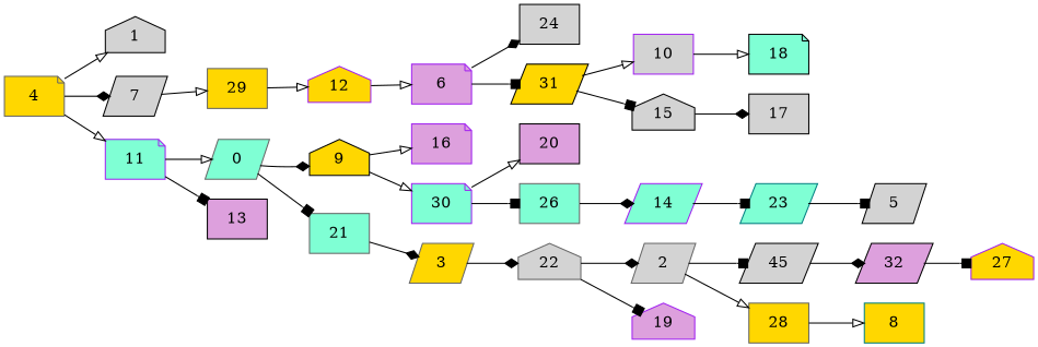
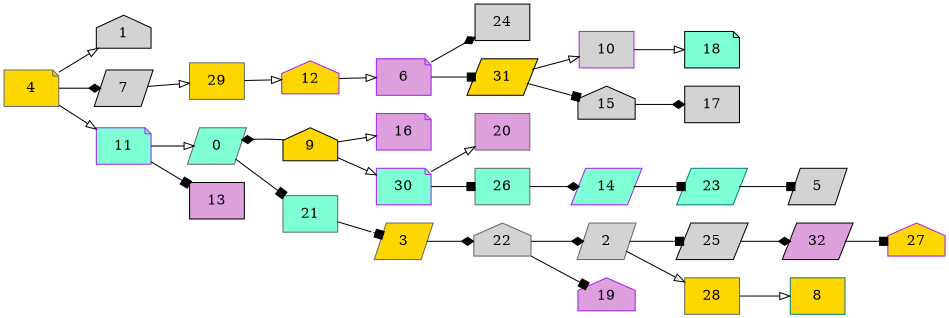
  digraph {
    rankdir=LR
    node [color=black fillcolor=lightgrey shape=parallelogram style=filled]
    edge [arrowhead=onormal w=0]
    0 [color=gray40 fillcolor=aquamarine]
    9 [fillcolor=gold shape=house]
    21 [color=gray40 fillcolor=aquamarine shape=box]
    16 [color=purple fillcolor=plum shape=note]
    30 [color=purple fillcolor=aquamarine shape=note]
    3 [color=gray40 fillcolor=gold]
-   20 [fillcolor=plum shape=box]
+   20 [color=gray40 fillcolor=plum shape=box]
    26 [color=gray40 fillcolor=aquamarine shape=box]
    22 [color=gray40 shape=house]
    14 [color=purple fillcolor=aquamarine]
    2 [color=gray40]
    19 [color=purple fillcolor=plum shape=house]
-   25 [label=45]
+   25
    28 [color=gray40 fillcolor=gold shape=box]
    32 [fillcolor=plum]
    8 [color=teal fillcolor=gold shape=box]
    27 [color=purple fillcolor=gold shape=house]
    4 [color=gray40 fillcolor=gold shape=note]
    1 [shape=house]
    7
    11 [color=purple fillcolor=aquamarine shape=note]
    29 [color=gray40 fillcolor=gold shape=box]
    13 [fillcolor=plum shape=box]
    12 [color=purple fillcolor=gold shape=house]
    6 [color=purple fillcolor=plum shape=note]
    24 [shape=box]
    31 [fillcolor=gold]
    10 [color=purple shape=box]
    15 [shape=house]
    18 [fillcolor=aquamarine shape=note]
    17 [shape=box]
    23 [color=teal fillcolor=aquamarine]
    5
-   0 -> 9 [arrowhead=diamond]
+   9 -> 0 [arrowhead=diamond]
    0 -> 21 [arrowhead=box]
    9 -> 16
    9 -> 30
-   21 -> 3 [arrowhead=diamond]
+   21 -> 3 [arrowhead=box]
    30 -> 20
    30 -> 26 [arrowhead=box]
    3 -> 22 [arrowhead=diamond]
    26 -> 14 [arrowhead=diamond]
    22 -> 2 [arrowhead=diamond]
    22 -> 19 [arrowhead=box]
    14 -> 23 [arrowhead=box]
    2 -> 25 [arrowhead=box]
    2 -> 28
    25 -> 32 [arrowhead=diamond]
    28 -> 8
    32 -> 27 [arrowhead=box]
    4 -> 1 [w=2]
    4 -> 7 [arrowhead=diamond]
    4 -> 11
    7 -> 29 [w=1]
    11 -> 0
    11 -> 13 [arrowhead=box]
    29 -> 12
    12 -> 6
    6 -> 24 [arrowhead=diamond]
    6 -> 31 [arrowhead=box]
    31 -> 10
    31 -> 15 [arrowhead=box]
    10 -> 18
    15 -> 17 [arrowhead=diamond]
    23 -> 5 [arrowhead=box]
  }
